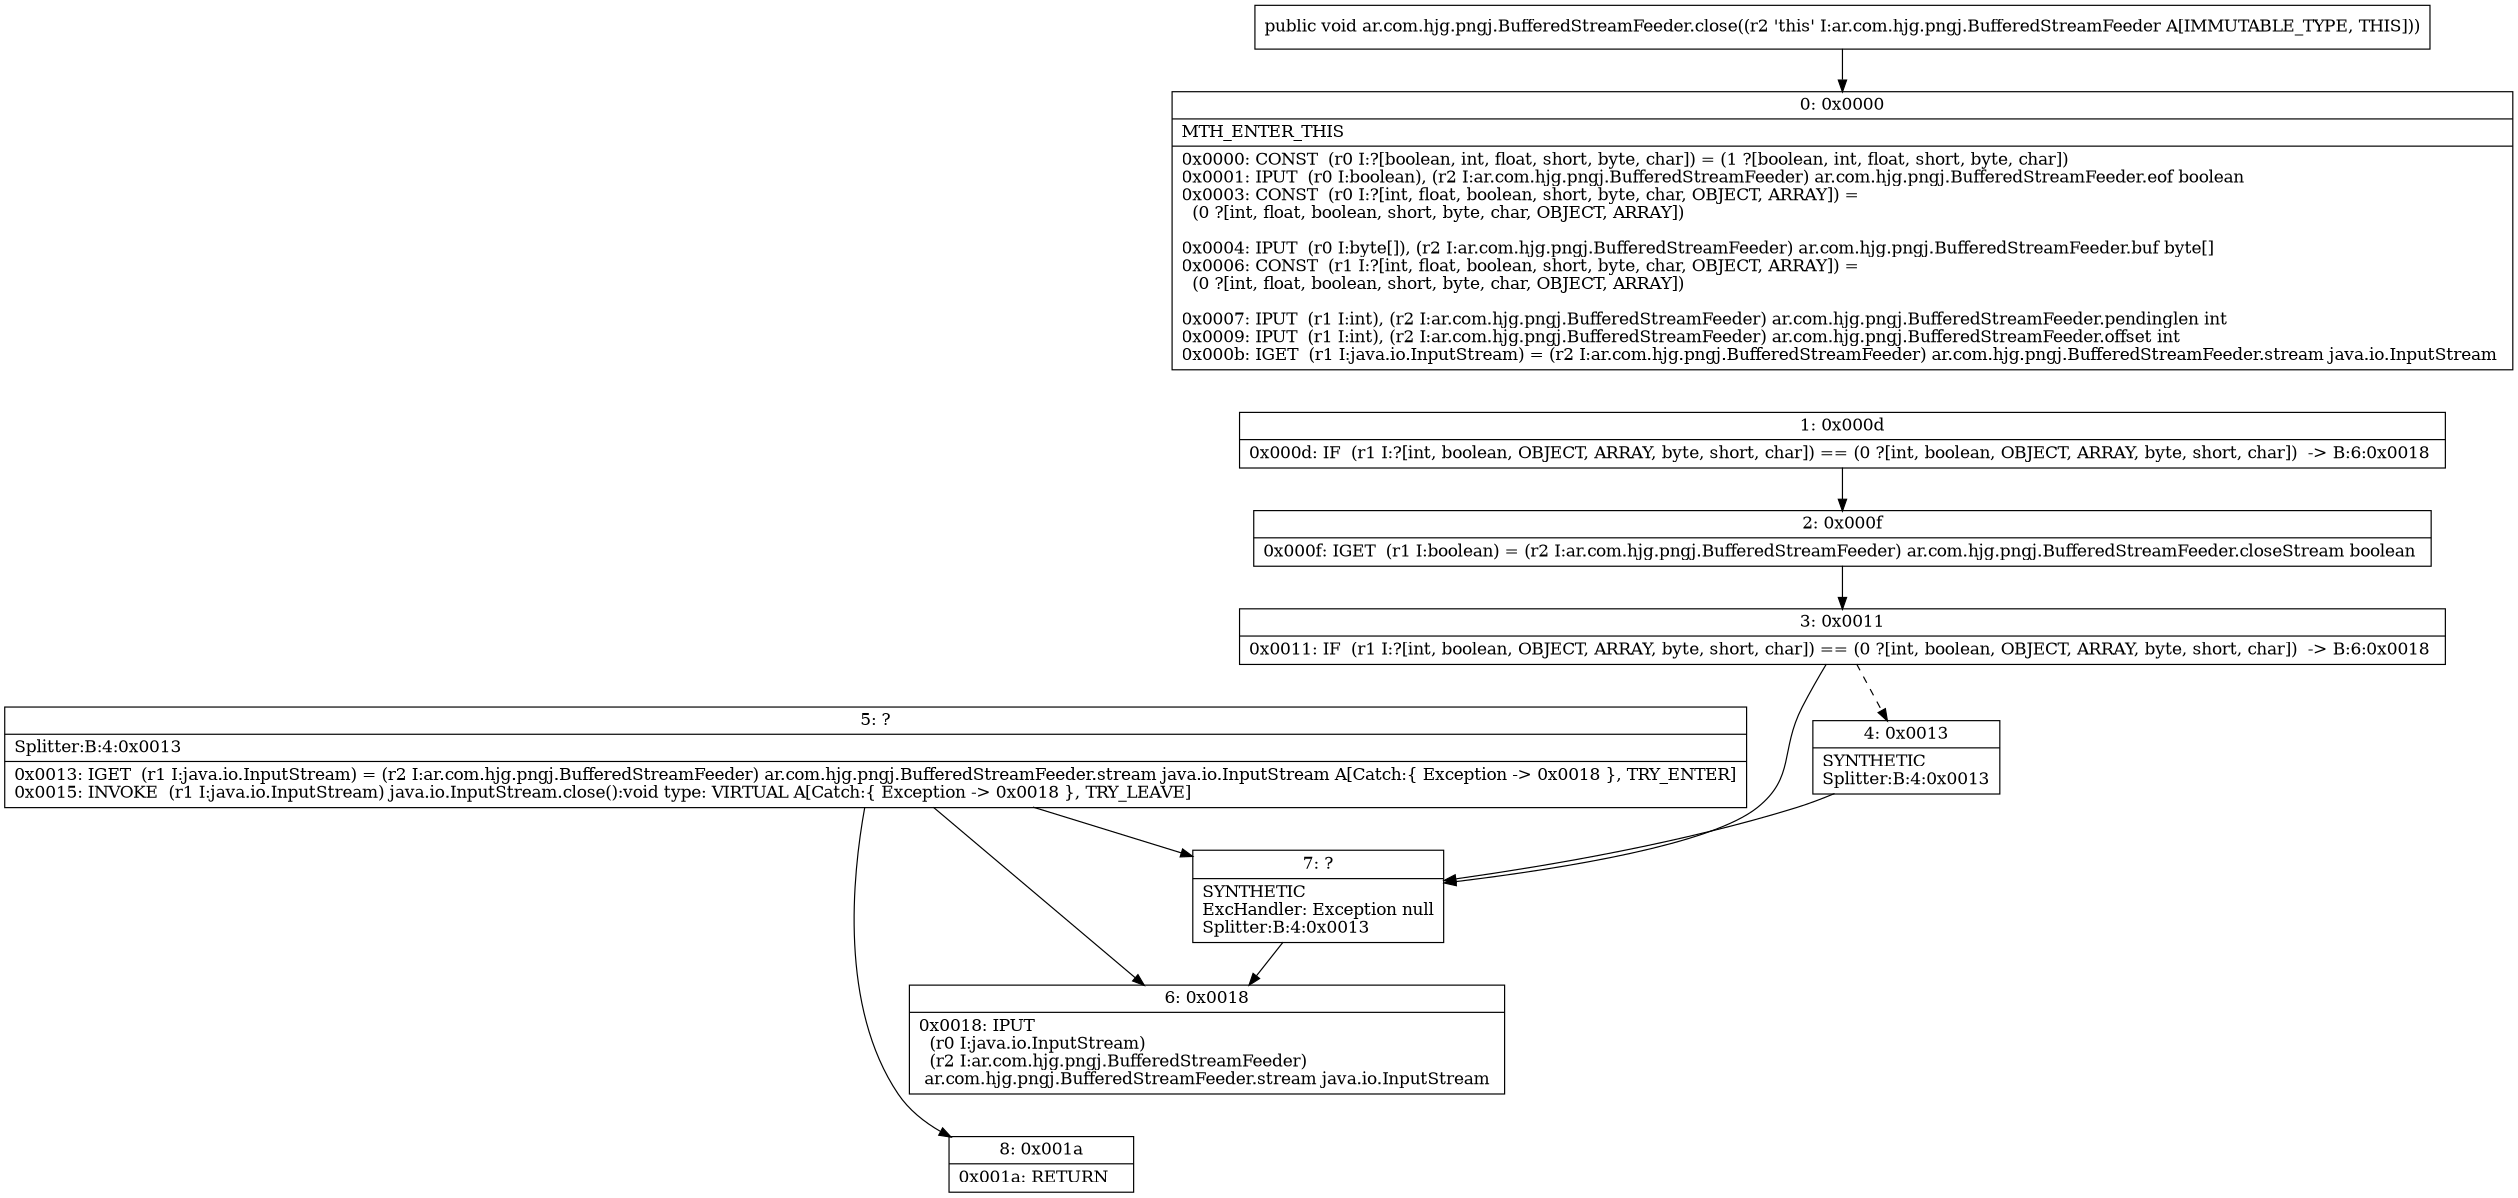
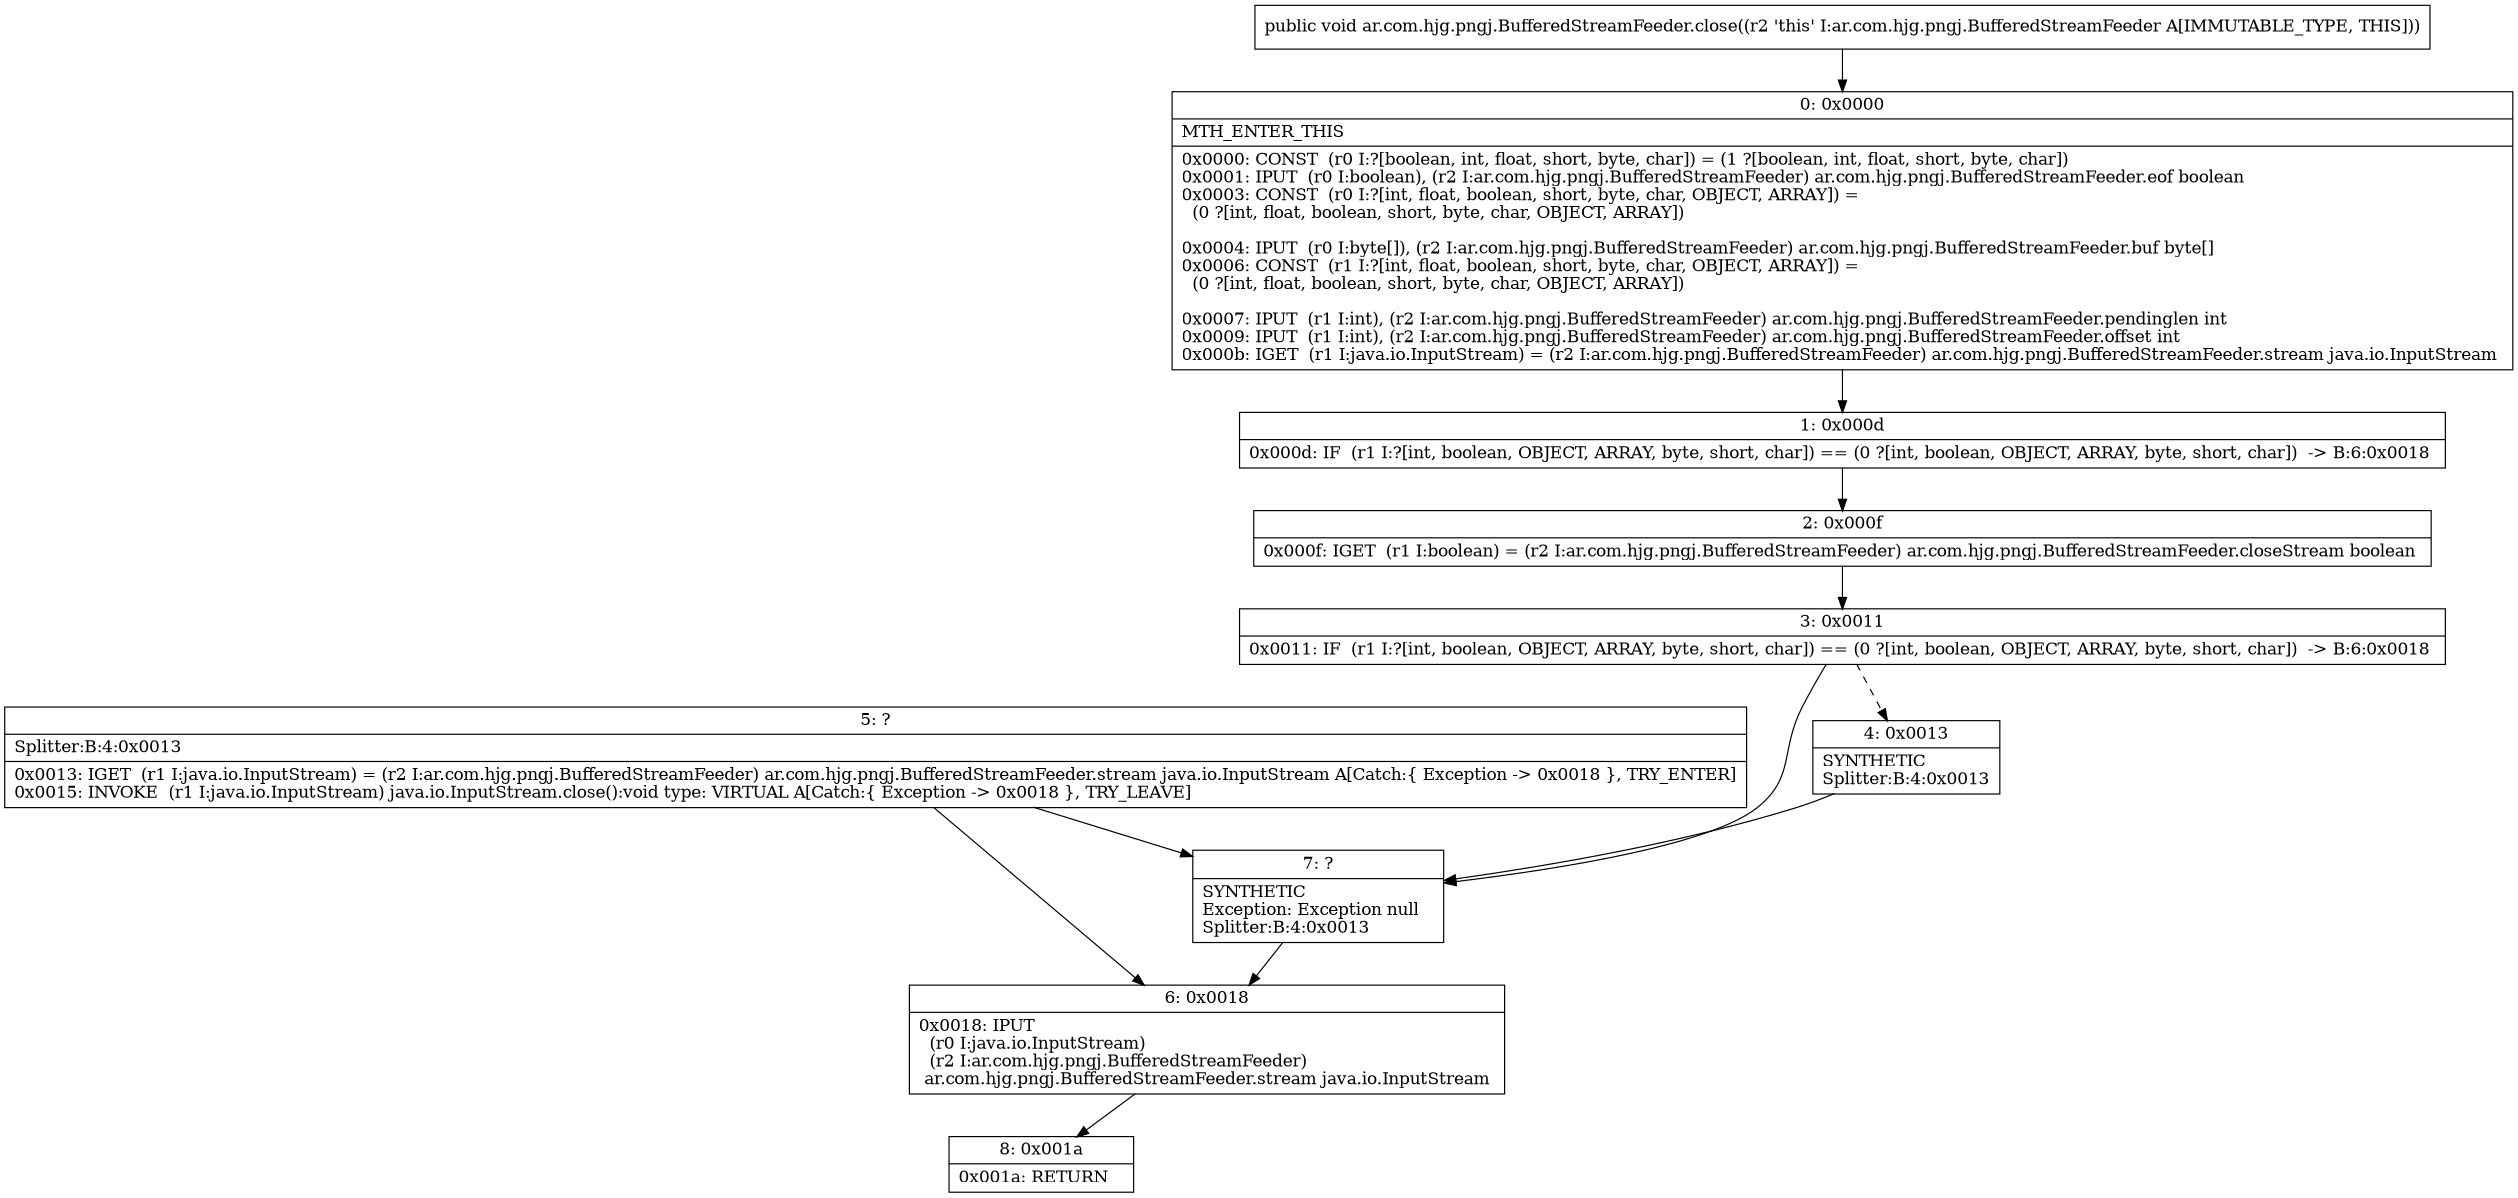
  digraph {
    node [shape=record]
    n1 [label="{0\:\ 0x0000|MTH_ENTER_THIS\l|0x0000: CONST  (r0 I:?[boolean, int, float, short, byte, char]) = (1 ?[boolean, int, float, short, byte, char]) \l0x0001: IPUT  (r0 I:boolean), (r2 I:ar.com.hjg.pngj.BufferedStreamFeeder) ar.com.hjg.pngj.BufferedStreamFeeder.eof boolean \l0x0003: CONST  (r0 I:?[int, float, boolean, short, byte, char, OBJECT, ARRAY]) = \l  (0 ?[int, float, boolean, short, byte, char, OBJECT, ARRAY])\l \l0x0004: IPUT  (r0 I:byte[]), (r2 I:ar.com.hjg.pngj.BufferedStreamFeeder) ar.com.hjg.pngj.BufferedStreamFeeder.buf byte[] \l0x0006: CONST  (r1 I:?[int, float, boolean, short, byte, char, OBJECT, ARRAY]) = \l  (0 ?[int, float, boolean, short, byte, char, OBJECT, ARRAY])\l \l0x0007: IPUT  (r1 I:int), (r2 I:ar.com.hjg.pngj.BufferedStreamFeeder) ar.com.hjg.pngj.BufferedStreamFeeder.pendinglen int \l0x0009: IPUT  (r1 I:int), (r2 I:ar.com.hjg.pngj.BufferedStreamFeeder) ar.com.hjg.pngj.BufferedStreamFeeder.offset int \l0x000b: IGET  (r1 I:java.io.InputStream) = (r2 I:ar.com.hjg.pngj.BufferedStreamFeeder) ar.com.hjg.pngj.BufferedStreamFeeder.stream java.io.InputStream \l}"]
    n2 [label="{1\:\ 0x000d|0x000d: IF  (r1 I:?[int, boolean, OBJECT, ARRAY, byte, short, char]) == (0 ?[int, boolean, OBJECT, ARRAY, byte, short, char])  \-\> B:6:0x0018 \l}"]
    n3 [label="{2\:\ 0x000f|0x000f: IGET  (r1 I:boolean) = (r2 I:ar.com.hjg.pngj.BufferedStreamFeeder) ar.com.hjg.pngj.BufferedStreamFeeder.closeStream boolean \l}"]
    n4 [label="{3\:\ 0x0011|0x0011: IF  (r1 I:?[int, boolean, OBJECT, ARRAY, byte, short, char]) == (0 ?[int, boolean, OBJECT, ARRAY, byte, short, char])  \-\> B:6:0x0018 \l}"]
    n5 [label="{6\:\ 0x0018|0x0018: IPUT  \l  (r0 I:java.io.InputStream)\l  (r2 I:ar.com.hjg.pngj.BufferedStreamFeeder)\l ar.com.hjg.pngj.BufferedStreamFeeder.stream java.io.InputStream \l}"]
    n6 [label="{8\:\ 0x001a|0x001a: RETURN   \l}"]
    n7 [label="{4\:\ 0x0013|SYNTHETIC\lSplitter:B:4:0x0013\l}"]
-   n8 [label="{7\:\ ?|SYNTHETIC\lExcHandler: Exception null\lSplitter:B:4:0x0013\l}"]
+   n8 [label="{7\:\ ?|SYNTHETIC\lException: Exception null\lSplitter:B:4:0x0013\l}"]
    n9 [label="{5\:\ ?|Splitter:B:4:0x0013\l|0x0013: IGET  (r1 I:java.io.InputStream) = (r2 I:ar.com.hjg.pngj.BufferedStreamFeeder) ar.com.hjg.pngj.BufferedStreamFeeder.stream java.io.InputStream A[Catch:\{ Exception \-\> 0x0018 \}, TRY_ENTER]\l0x0015: INVOKE  (r1 I:java.io.InputStream) java.io.InputStream.close():void type: VIRTUAL A[Catch:\{ Exception \-\> 0x0018 \}, TRY_LEAVE]\l}"]
    n10 [label="{public void ar.com.hjg.pngj.BufferedStreamFeeder.close((r2 'this' I:ar.com.hjg.pngj.BufferedStreamFeeder A[IMMUTABLE_TYPE, THIS])) }"]
+   n1 -> n2
    n2 -> n3 [style=solid]
    n3 -> n4
    n4 -> n7 [style=dashed]
    n4 -> n8
-   n9 -> n6
+   n5 -> n6
    n7 -> n8
    n8 -> n5
    n9 -> n5
    n9 -> n8
    n10 -> n1
  }
